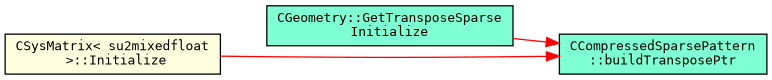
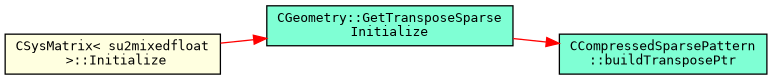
  digraph {
    fontname="DejaVu Sans Mono"
    rankdir=RL
    node [color=black fillcolor=aquamarine fontname="DejaVu Sans Mono" fontsize=10 shape=record style=filled]
    edge [color=red dir=back fontname="DejaVu Sans Mono" fontsize=10 labelfontname=Helvetica labelfontsize=10 style=solid]
    n1 [fontcolor=black height=0.2 label="CCompressedSparsePattern\l::buildTransposePtr" width=0.4]
    n2 [height=0.2 label="CGeometry::GetTransposeSparse\lInitialize" width=0.4]
    n3 [fillcolor=lightyellow height=0.2 label="CSysMatrix\< su2mixedfloat\l \>::Initialize" width=0.4]
    n1 -> n2
-   n1 -> n3
+   n2 -> n3
  }
